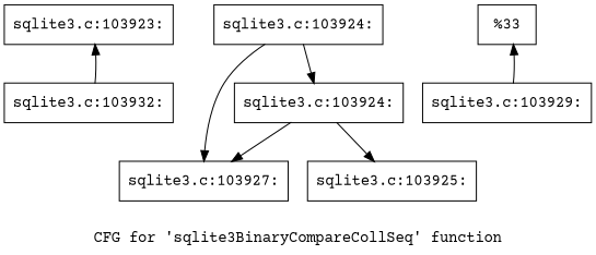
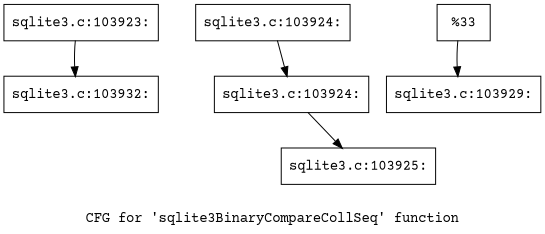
  digraph {
    fontname="Courier Prime"
    label="CFG for 'sqlite3BinaryCompareCollSeq' function"
    node [fontname="Courier Prime" shape=record]
    edge [fontname="Courier Prime"]
    n1 [label="{sqlite3.c:103923:}"]
    n2 [label="{sqlite3.c:103932:}"]
    n3 [label="{sqlite3.c:103924:}"]
    n4 [label="{sqlite3.c:103924:}"]
-   n5 [label="{sqlite3.c:103927:}"]
    n6 [label="{sqlite3.c:103925:}"]
    n7 [label="{%33}"]
    n8 [label="{sqlite3.c:103929:}"]
-   n2 -> n1
+   n1 -> n2
    n3 -> n4
-   n3 -> n5
-   n4 -> n5
    n4 -> n6
-   n8 -> n7
+   n7 -> n8
  }
